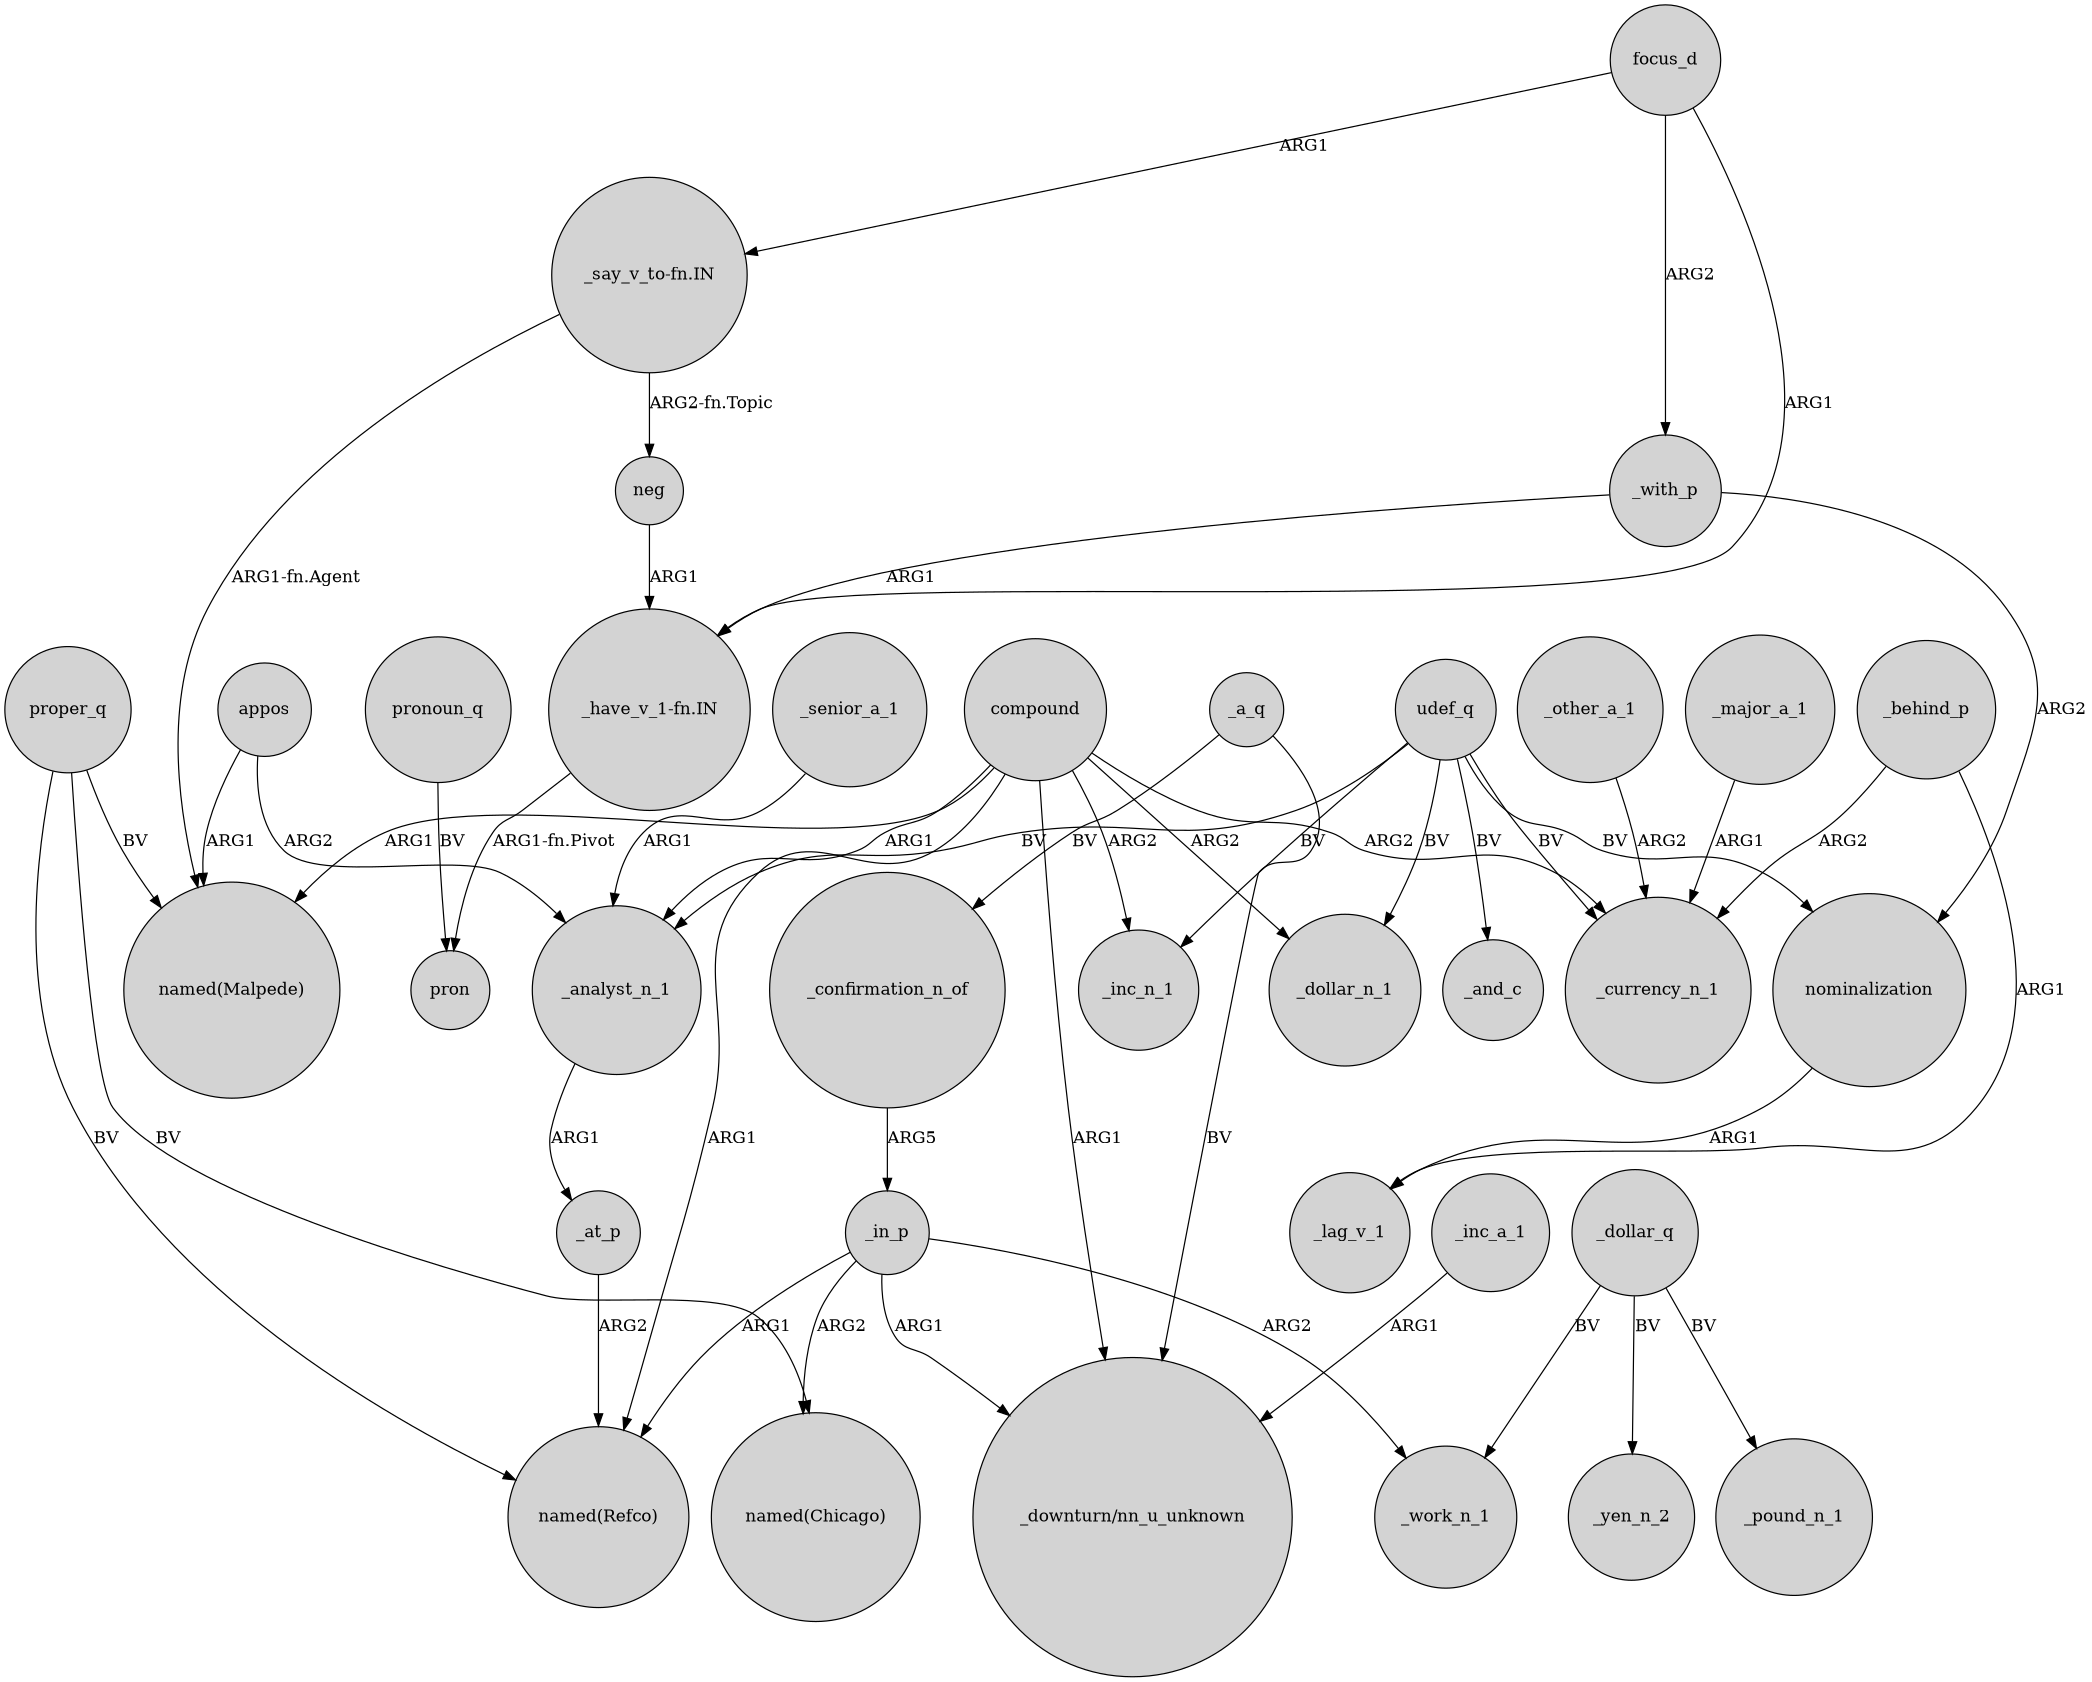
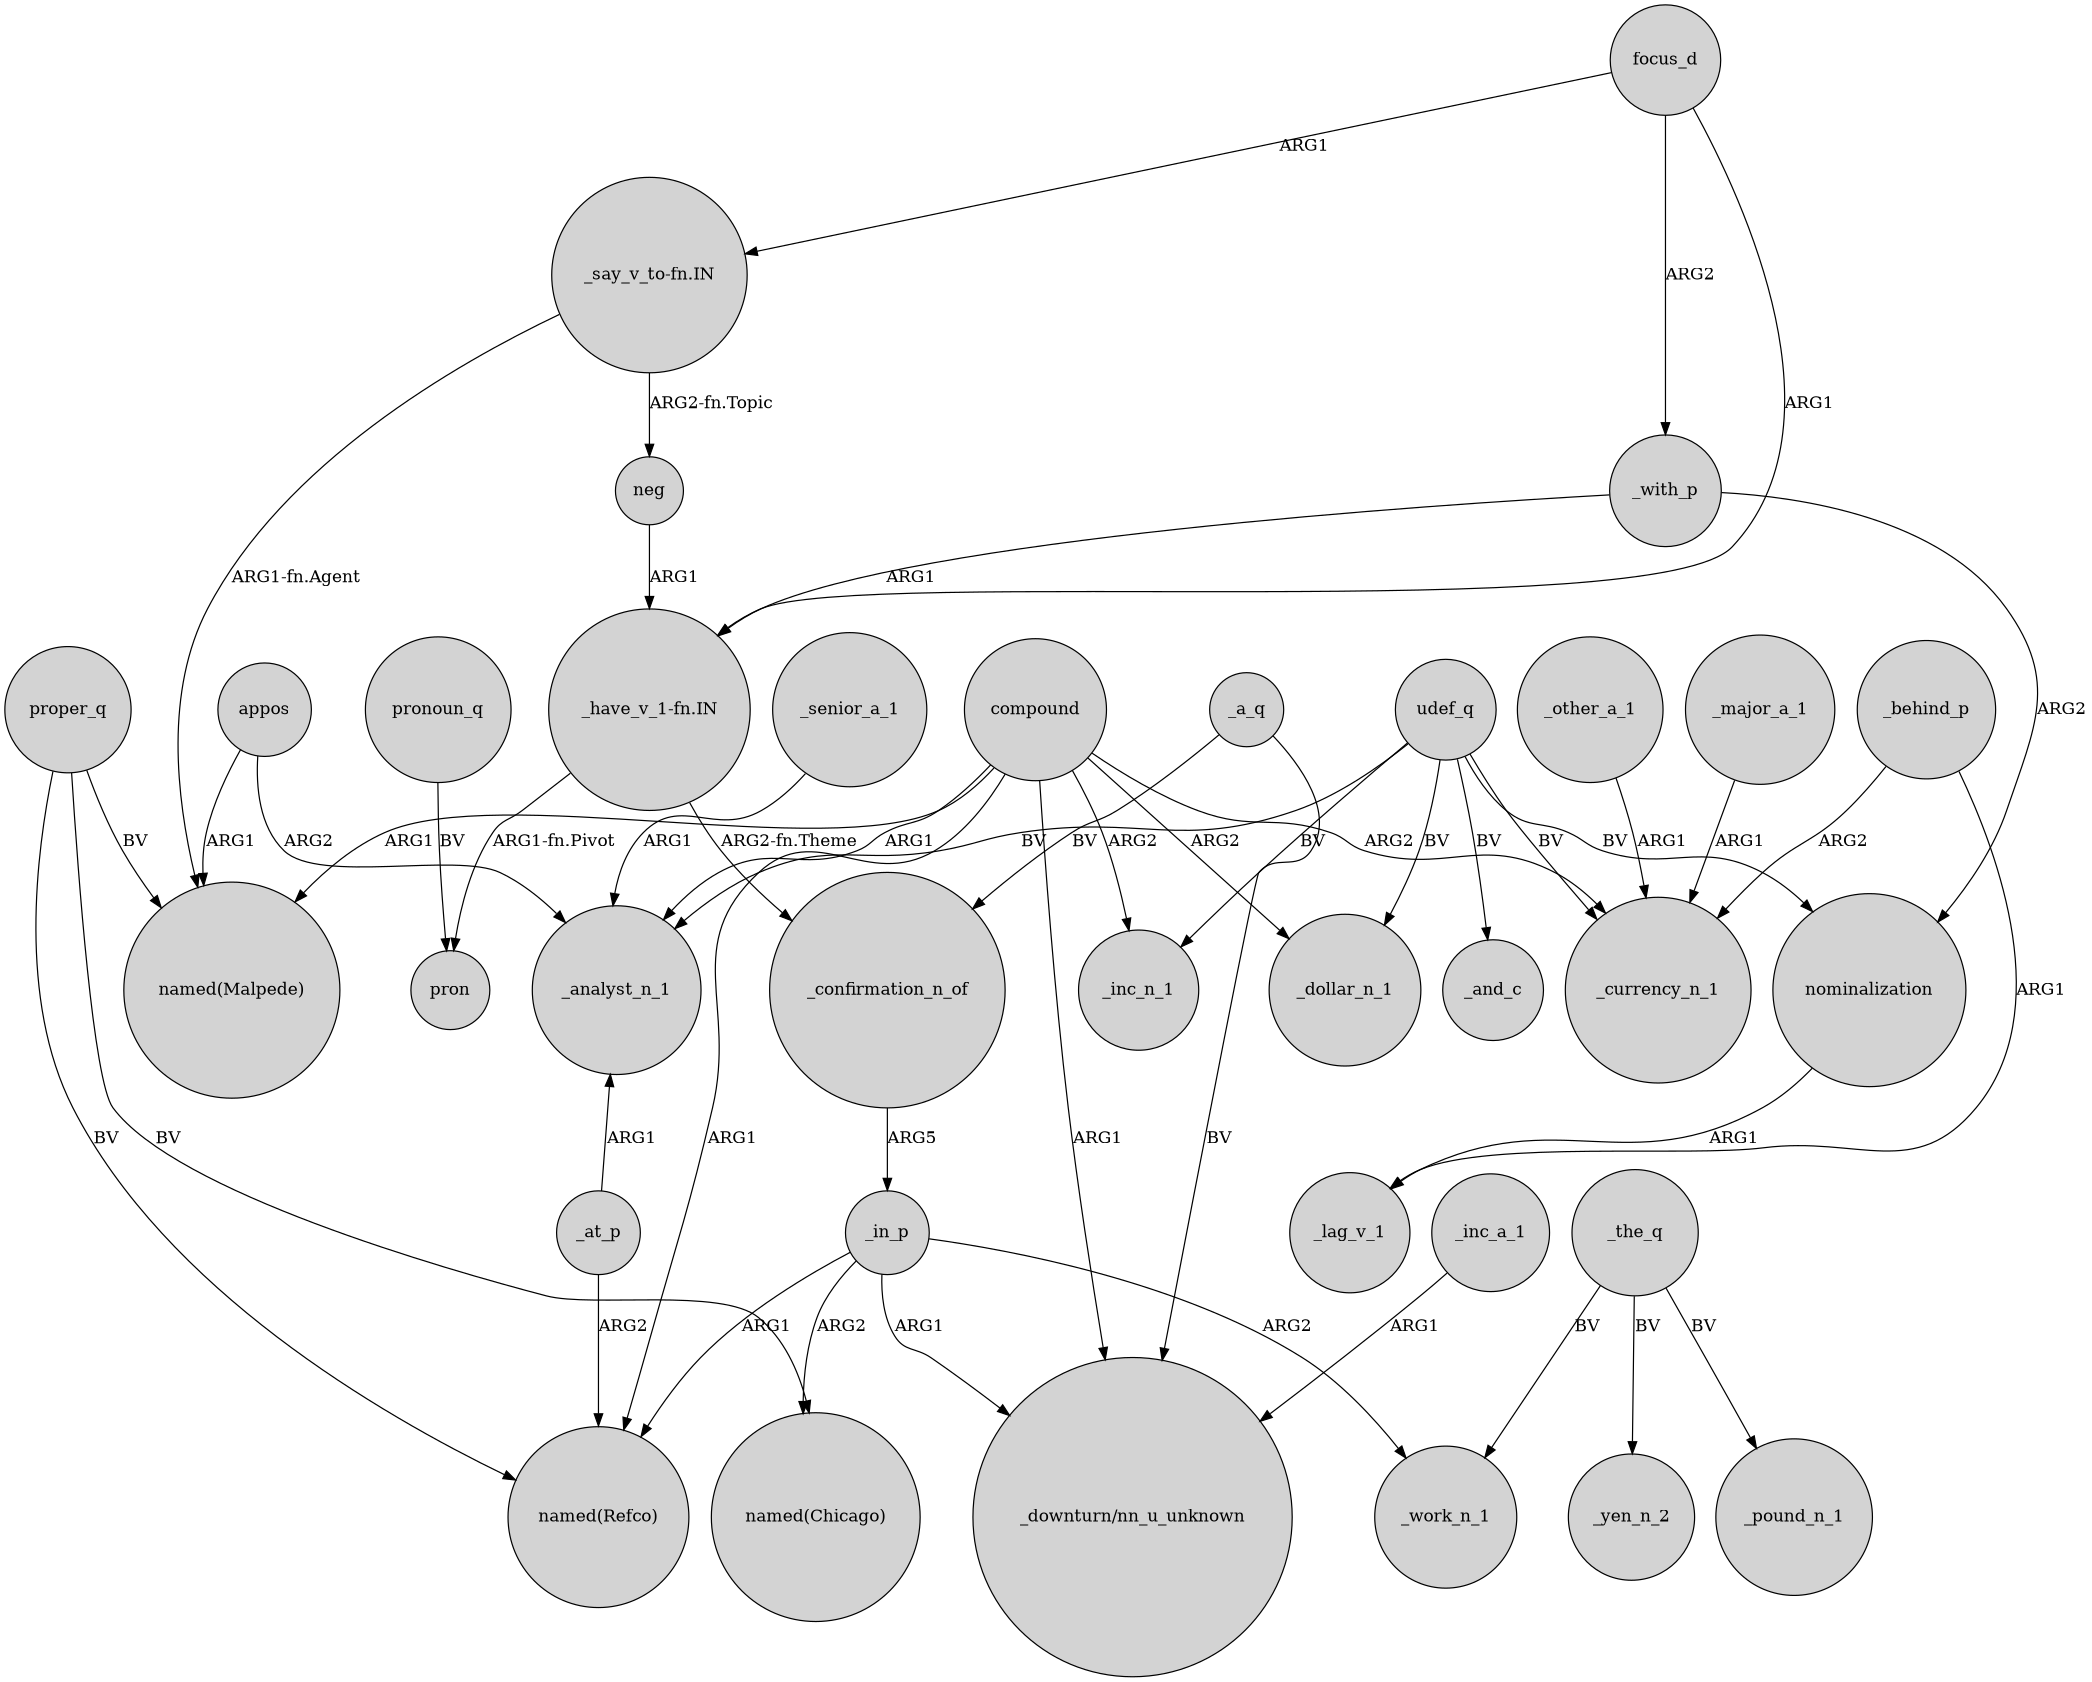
  digraph {
    node [shape=circle style=filled]
    focus_d
    "_have_v_1-fn.IN"
    _with_p
    "_say_v_to-fn.IN"
    pron
    _confirmation_n_of
    nominalization
    "named(Malpede)"
    neg
    _in_p
    proper_q
    "named(Refco)"
    "named(Chicago)"
    udef_q
    _inc_n_1
    _currency_n_1
    _and_c
    _analyst_n_1
    _dollar_n_1
    _lag_v_1
    _work_n_1
    "_downturn/nn_u_unknown"
    _other_a_1
    compound
-   _the_q [label=_dollar_q]
+   _the_q
    _pound_n_1
    _yen_n_2
    _behind_p
    _at_p
    _a_q
    n31 [label=_inc_a_1]
    pronoun_q
    appos
    _major_a_1
    _senior_a_1
    focus_d -> "_have_v_1-fn.IN" [label=ARG1]
    focus_d -> _with_p [label=ARG2]
    focus_d -> "_say_v_to-fn.IN" [label=ARG1]
    "_have_v_1-fn.IN" -> pron [label="ARG1-fn.Pivot"]
+   "_have_v_1-fn.IN" -> _confirmation_n_of [label="ARG2-fn.Theme"]
    _with_p -> "_have_v_1-fn.IN" [label=ARG1]
    _with_p -> nominalization [label=ARG2]
    "_say_v_to-fn.IN" -> "named(Malpede)" [label="ARG1-fn.Agent"]
    "_say_v_to-fn.IN" -> neg [label="ARG2-fn.Topic"]
    _confirmation_n_of -> _in_p [label=ARG5]
    nominalization -> _lag_v_1 [label=ARG1]
    neg -> "_have_v_1-fn.IN" [label=ARG1]
    _in_p -> "named(Refco)" [label=ARG1]
    _in_p -> "named(Chicago)" [label=ARG2]
    _in_p -> _work_n_1 [label=ARG2]
    _in_p -> "_downturn/nn_u_unknown" [label=ARG1]
    proper_q -> "named(Malpede)" [label=BV]
    proper_q -> "named(Refco)" [label=BV]
    proper_q -> "named(Chicago)" [label=BV]
    udef_q -> nominalization [label=BV]
    udef_q -> _inc_n_1 [label=BV]
    udef_q -> _currency_n_1 [label=BV]
    udef_q -> _and_c [label=BV]
    udef_q -> _analyst_n_1 [label=BV]
    udef_q -> _dollar_n_1 [label=BV]
-   _other_a_1 -> _currency_n_1 [label=ARG2]
+   _other_a_1 -> _currency_n_1 [label=ARG1]
    compound -> "named(Malpede)" [label=ARG1]
    compound -> "named(Refco)" [label=ARG1]
    compound -> _inc_n_1 [label=ARG2]
    compound -> _currency_n_1 [label=ARG2]
    compound -> _analyst_n_1 [label=ARG1]
    compound -> _dollar_n_1 [label=ARG2]
    compound -> "_downturn/nn_u_unknown" [label=ARG1]
    _the_q -> _work_n_1 [label=BV]
    _the_q -> _pound_n_1 [label=BV]
    _the_q -> _yen_n_2 [label=BV]
    _behind_p -> _currency_n_1 [label=ARG2]
    _behind_p -> _lag_v_1 [label=ARG1]
    _at_p -> "named(Refco)" [label=ARG2]
-   _analyst_n_1 -> _at_p [label=ARG1]
+   _at_p -> _analyst_n_1 [label=ARG1]
    _a_q -> _confirmation_n_of [label=BV]
    _a_q -> "_downturn/nn_u_unknown" [label=BV]
    n31 -> "_downturn/nn_u_unknown" [label=ARG1]
    pronoun_q -> pron [label=BV]
    appos -> "named(Malpede)" [label=ARG1]
    appos -> _analyst_n_1 [label=ARG2]
    _major_a_1 -> _currency_n_1 [label=ARG1]
    _senior_a_1 -> _analyst_n_1 [label=ARG1]
  }
